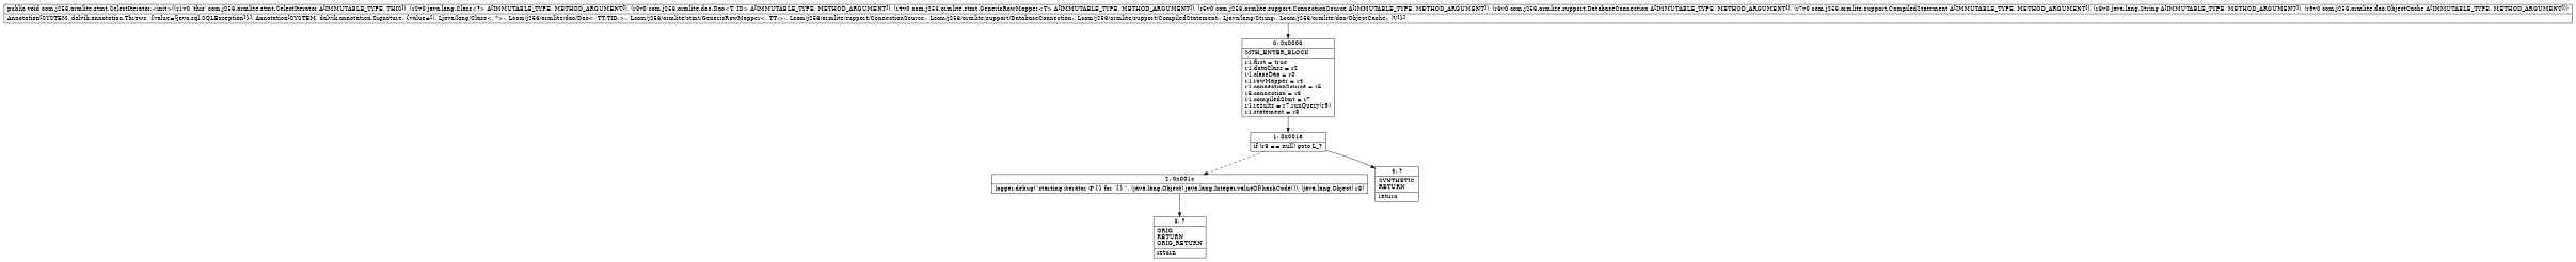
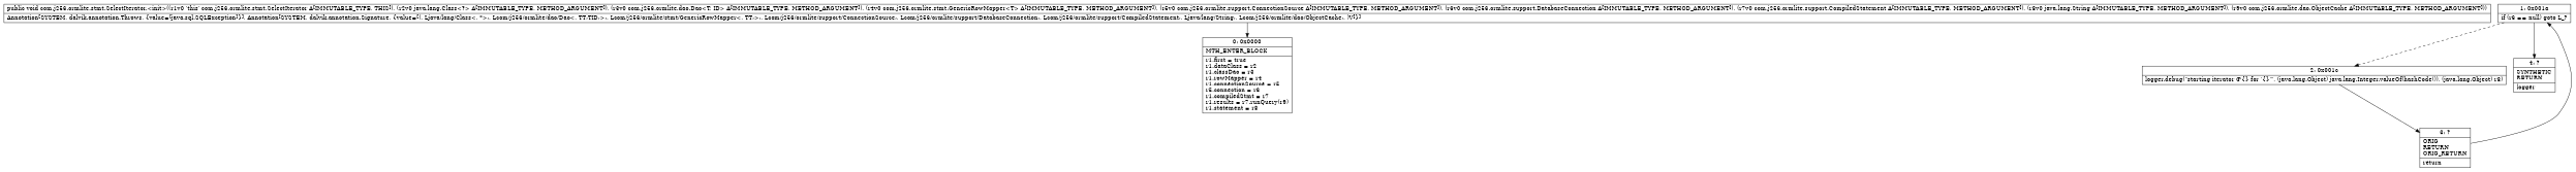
  digraph {
    node [shape=record]
    n1 [label="{0\:\ 0x0000|MTH_ENTER_BLOCK\l|r1.first = true\lr1.dataClass = r2\lr1.classDao = r3\lr1.rowMapper = r4\lr1.connectionSource = r5\lr5.connection = r6\lr1.compiledStmt = r7\lr1.results = r7.runQuery(r9)\lr1.statement = r8\l}"]
-   n2 [label="{1\:\ 0x001a|if (r8 == null) goto L_?\l}"]
+   n2 [label="{1\:\ 0x001a|if (r6 == null) goto L_?\l}"]
    n3 [label="{2\:\ 0x001c|logger.debug(\"starting iterator @\{\} for '\{\}'\", (java.lang.Object) java.lang.Integer.valueOf(hashCode()), (java.lang.Object) r8)\l}"]
-   n4 [label="{4\:\ ?|SYNTHETIC\lRETURN\l|return\l}"]
+   n4 [label="{4\:\ ?|SYNTHETIC\lRETURN\l|logger\l}"]
    n5 [label="{3\:\ ?|ORIG\lRETURN\lORIG_RETURN\l|return\l}"]
    n6 [label="{public void com.j256.ormlite.stmt.SelectIterator.\<init\>((r1v0 'this' com.j256.ormlite.stmt.SelectIterator A[IMMUTABLE_TYPE, THIS]), (r2v0 java.lang.Class\<?\> A[IMMUTABLE_TYPE, METHOD_ARGUMENT]), (r3v0 com.j256.ormlite.dao.Dao\<T, ID\> A[IMMUTABLE_TYPE, METHOD_ARGUMENT]), (r4v0 com.j256.ormlite.stmt.GenericRowMapper\<T\> A[IMMUTABLE_TYPE, METHOD_ARGUMENT]), (r5v0 com.j256.ormlite.support.ConnectionSource A[IMMUTABLE_TYPE, METHOD_ARGUMENT]), (r6v0 com.j256.ormlite.support.DatabaseConnection A[IMMUTABLE_TYPE, METHOD_ARGUMENT]), (r7v0 com.j256.ormlite.support.CompiledStatement A[IMMUTABLE_TYPE, METHOD_ARGUMENT]), (r8v0 java.lang.String A[IMMUTABLE_TYPE, METHOD_ARGUMENT]), (r9v0 com.j256.ormlite.dao.ObjectCache A[IMMUTABLE_TYPE, METHOD_ARGUMENT]))  | Annotation[SYSTEM, dalvik.annotation.Throws, \{value=[java.sql.SQLException]\}], Annotation[SYSTEM, dalvik.annotation.Signature, \{value=[(, Ljava\/lang\/Class\<, *\>;, Lcom\/j256\/ormlite\/dao\/Dao\<, TT;TID;\>;, Lcom\/j256\/ormlite\/stmt\/GenericRowMapper\<, TT;\>;, Lcom\/j256\/ormlite\/support\/ConnectionSource;, Lcom\/j256\/ormlite\/support\/DatabaseConnection;, Lcom\/j256\/ormlite\/support\/CompiledStatement;, Ljava\/lang\/String;, Lcom\/j256\/ormlite\/dao\/ObjectCache;, )V]\}]\l}"]
-   n1 -> n2
+   n5 -> n2
    n2 -> n3 [style=dashed]
    n2 -> n4
    n3 -> n5
    n6 -> n1
  }
